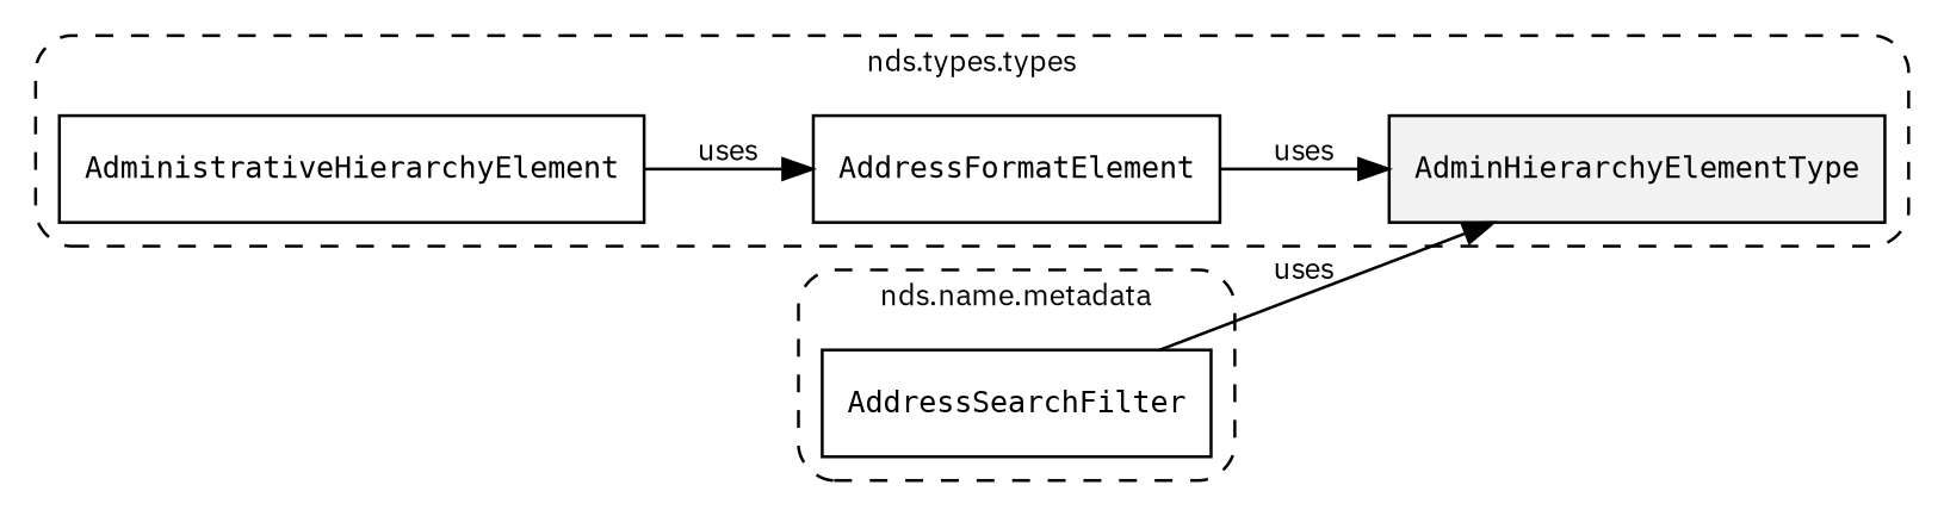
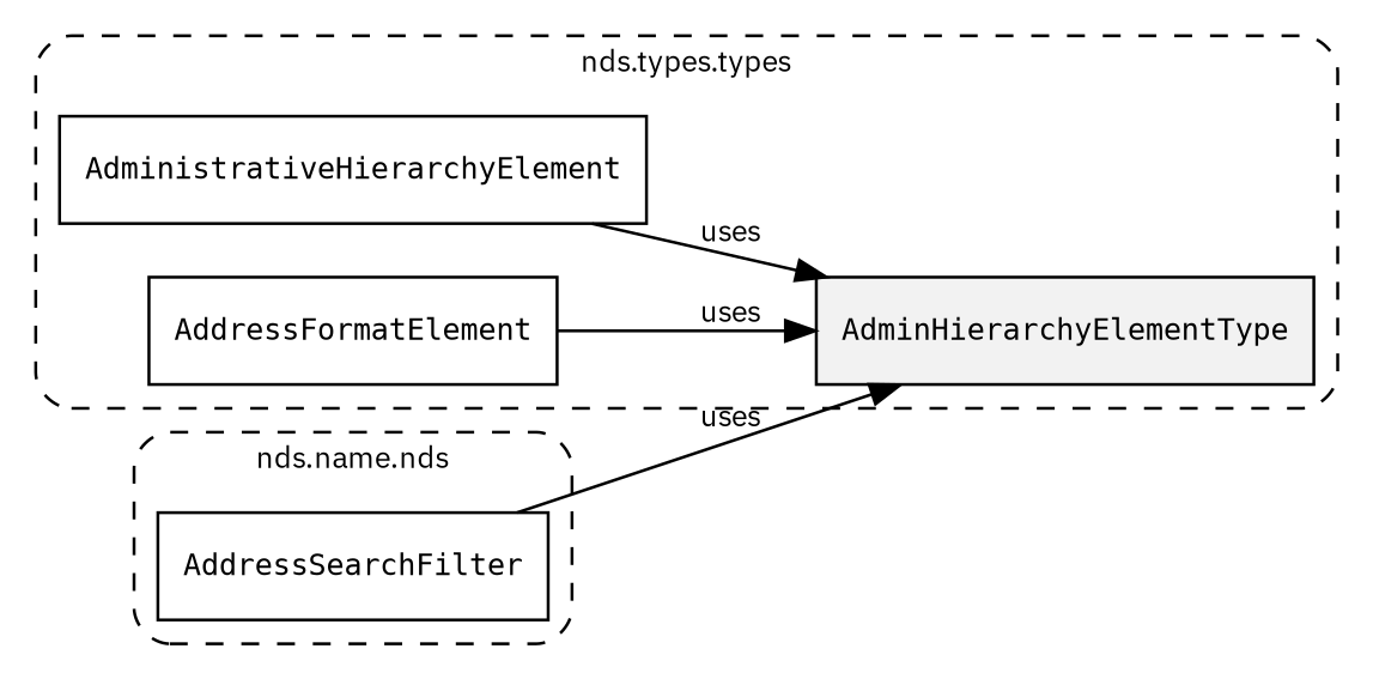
  digraph {
    fontname="IBM Plex Sans"
    fontsize=10
    rankdir=LR
    node [fontname="IBM Plex Sans" fontsize=10 shape=box]
    edge [fontname="IBM Plex Sans" fontsize=10]
    n1 [fillcolor="#0000000D" label=<<font face="monospace"><table align="center" border="0" cellspacing="0" cellpadding="0"><tr><td href="../../../content/packages/nds.name.types.html#Enum-AdminHierarchyElementType" title="Enum defined in nds.name.types">AdminHierarchyElementType</td></tr></table></font>> style=filled]
    n2 [label=<<font face="monospace"><table align="center" border="0" cellspacing="0" cellpadding="0"><tr><td href="../../../content/packages/nds.name.types.html#Structure-AdministrativeHierarchyElement" title="Structure defined in nds.name.types">AdministrativeHierarchyElement</td></tr></table></font>>]
    n3 [label=<<font face="monospace"><table align="center" border="0" cellspacing="0" cellpadding="0"><tr><td href="../../../content/packages/nds.name.types.html#Structure-AddressFormatElement" title="Structure defined in nds.name.types">AddressFormatElement</td></tr></table></font>>]
    n4 [label=<<font face="monospace"><table align="center" border="0" cellspacing="0" cellpadding="0"><tr><td href="../../../content/packages/nds.name.metadata.html#Structure-AddressSearchFilter" title="Structure defined in nds.name.metadata">AddressSearchFilter</td></tr></table></font>>]
    subgraph cluster_1 {
      label="nds.types.types"
      style="dashed, rounded"
      n1
      n2
      n3
    }
    subgraph cluster_2 {
-     label="nds.name.metadata"
+     label="nds.name.nds"
      style="dashed, rounded"
      n4
    }
-   n2 -> n3 [label=uses]
+   n2 -> n1 [label=uses]
    n3 -> n1 [label=uses]
    n4 -> n1 [label=uses]
  }
